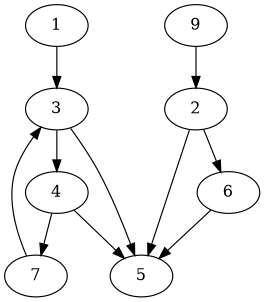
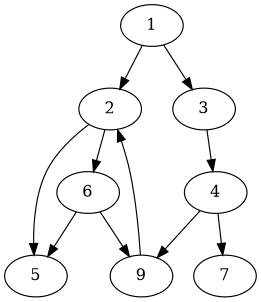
  digraph {
    1
    2
    3
    5
    6
    4
    n7 [label=9]
    7
+   1 -> 2
    1 -> 3
    2 -> 5
    2 -> 6
-   3 -> 5
    3 -> 4
    6 -> 5
-   4 -> 5
+   6 -> n7
+   4 -> n7
    4 -> 7
    n7 -> 2
-   7 -> 3
  }
